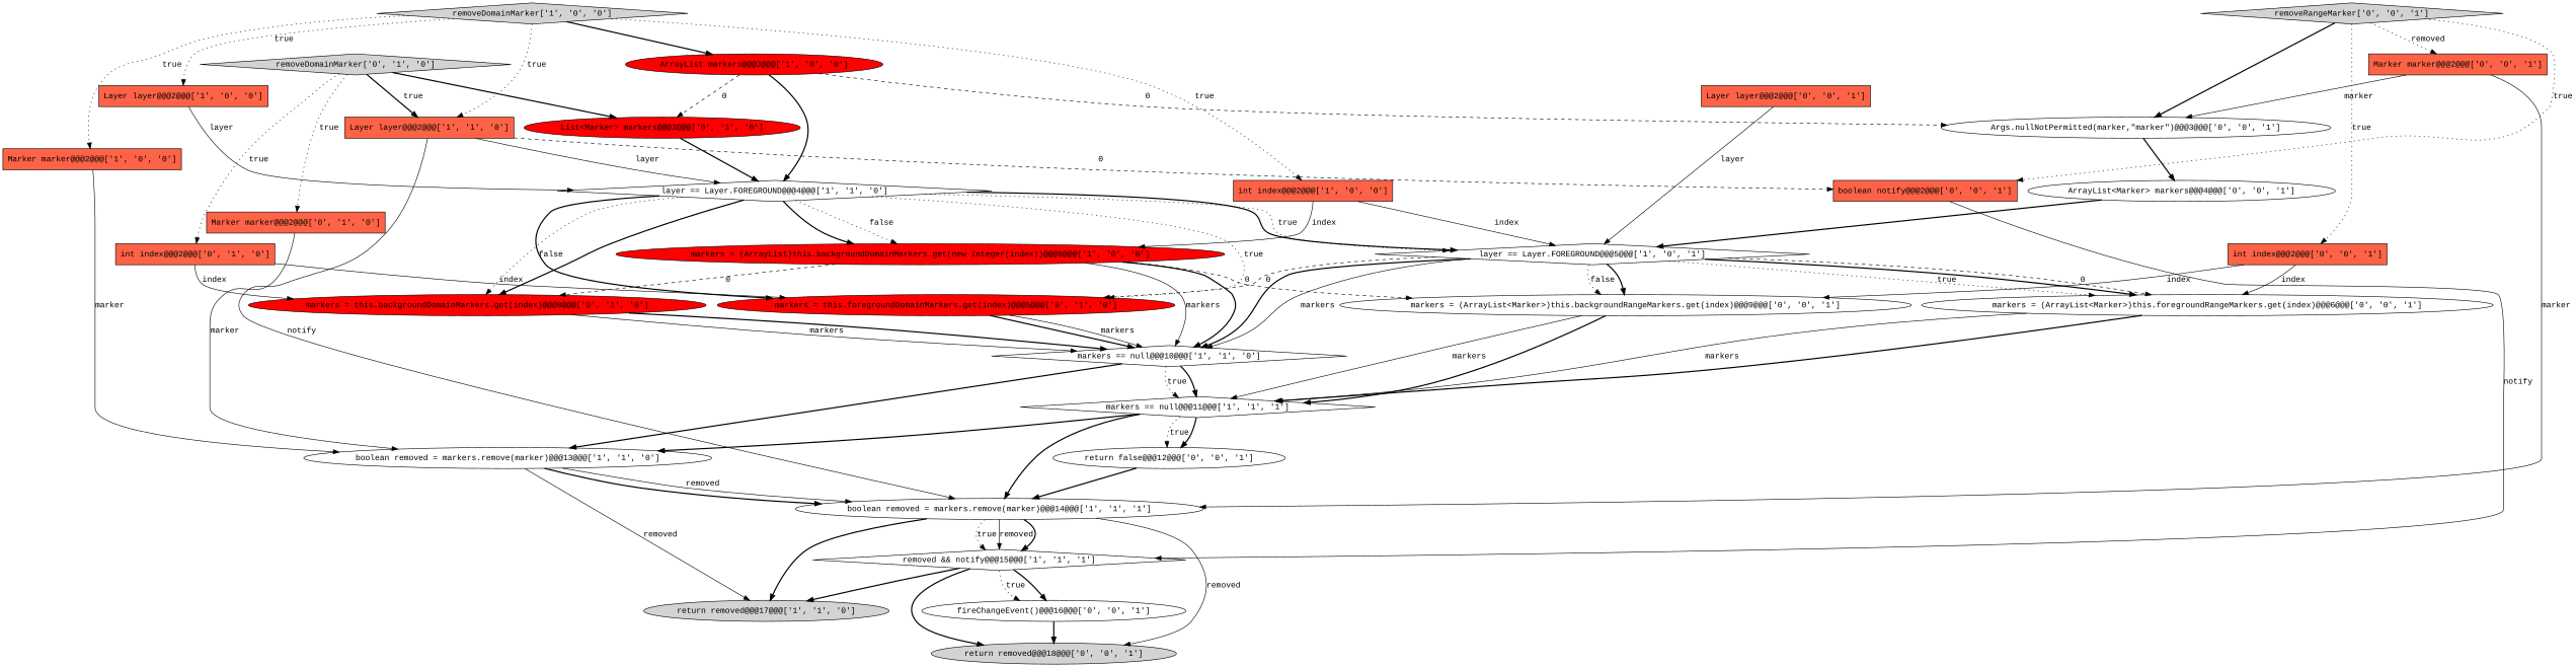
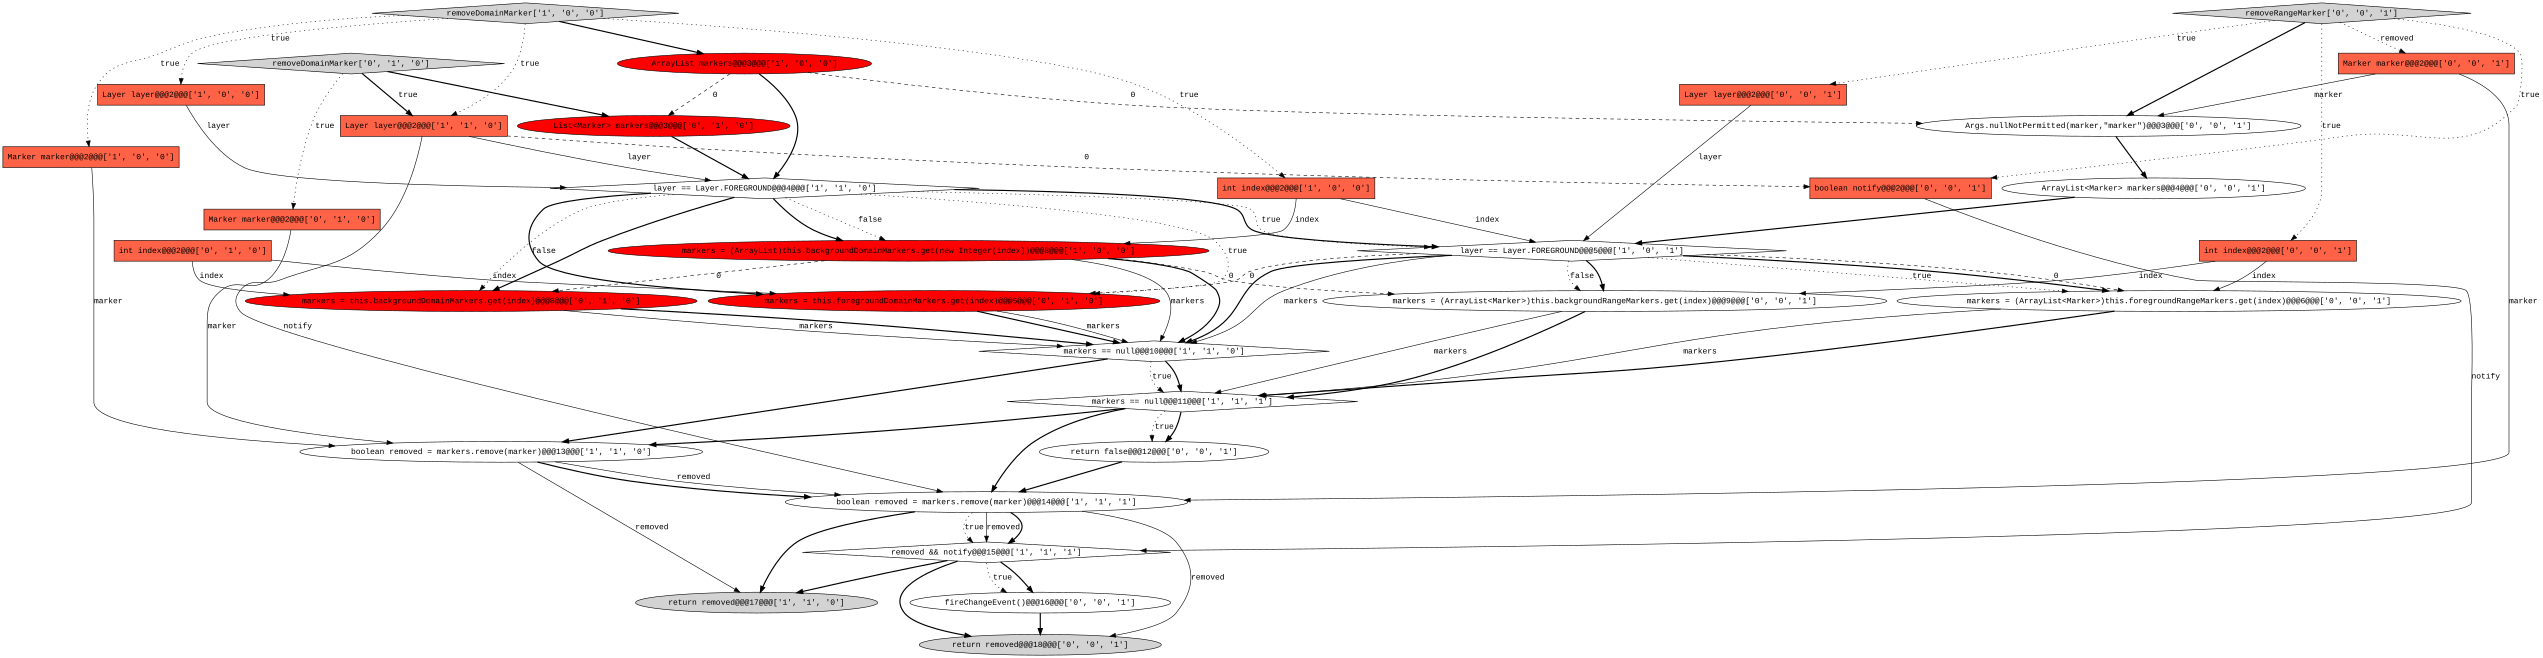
  digraph {
    fontname="Liberation Mono"
    node [fillcolor=white fontname="Liberation Mono" shape=ellipse style=filled]
    edge [fontname="Liberation Mono" style=bold]
    n1 [label="Args.nullNotPermitted(marker,\"marker\")@@@3@@@['0', '0', '1']"]
    n2 [label="ArrayList<Marker> markers@@@4@@@['0', '0', '1']"]
    n3 [label="layer == Layer.FOREGROUND@@@5@@@['1', '0', '1']" shape=diamond]
    n4 [label="removed && notify@@@15@@@['1', '1', '1']" shape=diamond]
    n5 [fillcolor=lightgray label="return removed@@@18@@@['0', '0', '1']"]
    n6 [fillcolor=lightgray label="return removed@@@17@@@['1', '1', '0']"]
    n7 [label="fireChangeEvent()@@@16@@@['0', '0', '1']"]
    n8 [fillcolor=tomato label="boolean notify@@@2@@@['0', '0', '1']" shape=box]
    n9 [fillcolor=tomato label="int index@@@2@@@['0', '0', '1']" shape=box]
    n10 [label="markers = (ArrayList<Marker>)this.foregroundRangeMarkers.get(index)@@@6@@@['0', '0', '1']"]
    n11 [label="markers = (ArrayList<Marker>)this.backgroundRangeMarkers.get(index)@@@9@@@['0', '0', '1']"]
    n12 [label="markers == null@@@11@@@['1', '1', '1']" shape=diamond]
    n13 [fillcolor=red label="markers = this.foregroundDomainMarkers.get(index)@@@5@@@['0', '1', '0']"]
    n14 [label="markers == null@@@10@@@['1', '1', '0']" shape=diamond]
    n15 [label="boolean removed = markers.remove(marker)@@@13@@@['1', '1', '0']"]
    n16 [fillcolor=lightgray label="removeDomainMarker['1', '0', '0']" shape=diamond]
    n17 [fillcolor=red label="ArrayList markers@@@3@@@['1', '0', '0']"]
    n18 [fillcolor=tomato label="int index@@@2@@@['1', '0', '0']" shape=box]
    n19 [fillcolor=tomato label="Layer layer@@@2@@@['1', '0', '0']" shape=box]
    n20 [fillcolor=tomato label="Marker marker@@@2@@@['1', '0', '0']" shape=box]
    n21 [fillcolor=tomato label="Layer layer@@@2@@@['1', '1', '0']" shape=box]
    n22 [fillcolor=red label="List<Marker> markers@@@3@@@['0', '1', '0']"]
    n23 [label="layer == Layer.FOREGROUND@@@4@@@['1', '1', '0']" shape=diamond]
    n24 [fillcolor=red label="markers = (ArrayList)this.backgroundDomainMarkers.get(new Integer(index))@@@8@@@['1', '0', '0']"]
    n25 [label="boolean removed = markers.remove(marker)@@@14@@@['1', '1', '1']"]
    n26 [fillcolor=red label="markers = this.backgroundDomainMarkers.get(index)@@@8@@@['0', '1', '0']"]
    n27 [fillcolor=lightgray label="removeDomainMarker['0', '1', '0']" shape=diamond]
    n28 [fillcolor=tomato label="Marker marker@@@2@@@['0', '1', '0']" shape=box]
    n29 [fillcolor=tomato label="int index@@@2@@@['0', '1', '0']" shape=box]
    n30 [fillcolor=tomato label="Marker marker@@@2@@@['0', '0', '1']" shape=box]
    n31 [label="return false@@@12@@@['0', '0', '1']"]
    n32 [fillcolor=tomato label="Layer layer@@@2@@@['0', '0', '1']" shape=box]
    n33 [fillcolor=lightgray label="removeRangeMarker['0', '0', '1']" shape=diamond]
    n1 -> n2
    n2 -> n3
    n3 -> n10 [label=true style=dotted]
    n3 -> n10
    n3 -> n10 [label=0 style=dashed]
    n3 -> n11
    n3 -> n11 [label=false style=dotted]
    n3 -> n13 [label=0 style=dashed]
    n3 -> n14
    n3 -> n14 [label=markers style=solid]
    n4 -> n5
    n4 -> n6
    n4 -> n7
    n4 -> n7 [label=true style=dotted]
    n7 -> n5
    n8 -> n4 [label=notify style=solid]
    n9 -> n10 [label=index style=solid]
    n9 -> n11 [label=index style=solid]
    n10 -> n12 [label=markers style=solid]
    n10 -> n12
    n11 -> n12
    n11 -> n12 [label=markers style=solid]
    n12 -> n15
    n12 -> n25
    n12 -> n31 [label=true style=dotted]
    n12 -> n31
    n13 -> n14
    n13 -> n14 [label=markers style=solid]
    n14 -> n12
    n14 -> n12 [label=true style=dotted]
    n14 -> n15
    n15 -> n6 [label=removed style=solid]
    n15 -> n25
    n15 -> n25 [label=removed style=solid]
    n16 -> n17
    n16 -> n18 [label=true style=dotted]
    n16 -> n19 [label=true style=dotted]
    n16 -> n20 [label=true style=dotted]
    n16 -> n21 [label=true style=dotted]
    n17 -> n1 [label=0 style=dashed]
    n17 -> n22 [label=0 style=dashed]
    n17 -> n23
    n18 -> n3 [label=index style=solid]
    n18 -> n24 [label=index style=solid]
    n19 -> n23 [label=layer style=solid]
    n20 -> n15 [label=marker style=solid]
    n21 -> n8 [label=0 style=dashed]
    n21 -> n23 [label=layer style=solid]
    n21 -> n25 [label=notify style=solid]
    n22 -> n23
    n23 -> n3 [label=true style=dotted]
    n23 -> n3
    n23 -> n13
    n23 -> n13 [label=true style=dotted]
    n23 -> n24 [label=false style=dotted]
    n23 -> n24
    n23 -> n26 [label=false style=dotted]
    n23 -> n26
    n24 -> n11 [label=0 style=dashed]
    n24 -> n14
    n24 -> n14 [label=markers style=solid]
    n24 -> n26 [label=0 style=dashed]
    n25 -> n4 [label=removed style=solid]
    n25 -> n4
    n25 -> n4 [label=true style=dotted]
    n25 -> n5 [label=removed style=solid]
    n25 -> n6
    n26 -> n14 [label=markers style=solid]
    n26 -> n14
    n27 -> n21 [label=true]
    n27 -> n22
    n27 -> n28 [label=true style=dotted]
-   n27 -> n29 [label=true style=dotted]
    n28 -> n15 [label=marker style=solid]
    n29 -> n13 [label=index style=solid]
    n29 -> n26 [label=index style=solid]
    n30 -> n1 [label=marker style=solid]
    n30 -> n25 [label=marker style=solid]
    n31 -> n25
    n32 -> n3 [label=layer style=solid]
    n33 -> n1
    n33 -> n8 [label=true style=dotted]
    n33 -> n9 [label=true style=dotted]
    n33 -> n30 [label=removed style=dotted]
+   n33 -> n32 [label=true style=dotted]
  }
